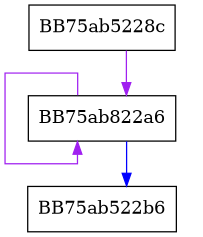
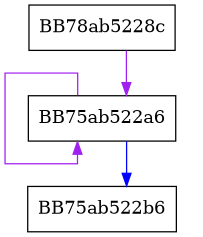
  digraph {
    splines=ortho
    node [shape=box]
    edge [color=purple]
-   BB75ab5228c
-   BB75ab522a6 [label=BB75ab822a6]
+   BB75ab5228c [label=BB78ab5228c]
+   BB75ab522a6
    BB75ab522b6
    BB75ab5228c -> BB75ab522a6
    BB75ab522a6 -> BB75ab522a6
    BB75ab522a6 -> BB75ab522b6 [color=blue]
  }
